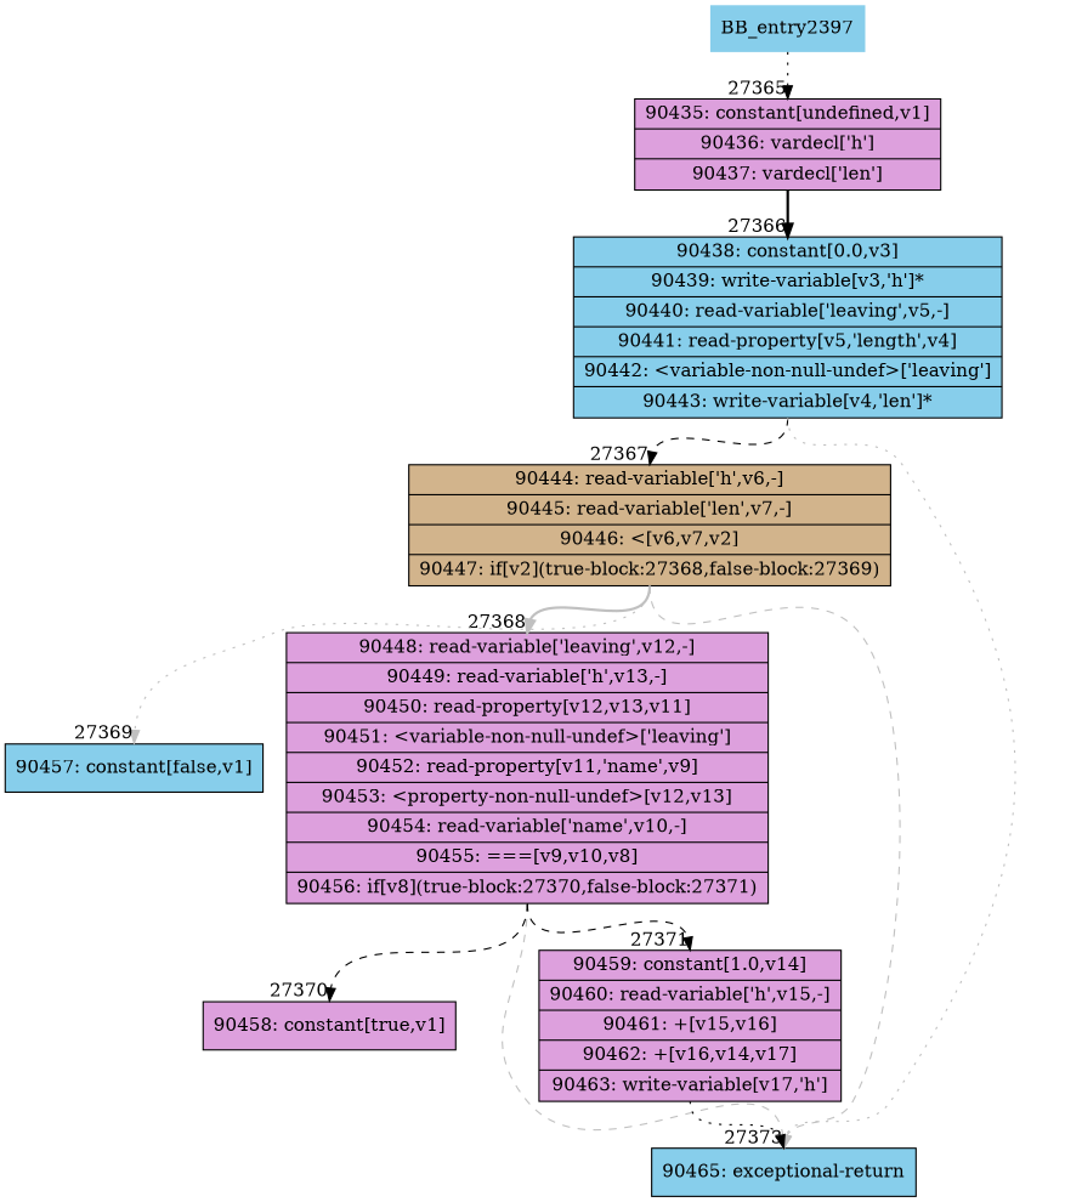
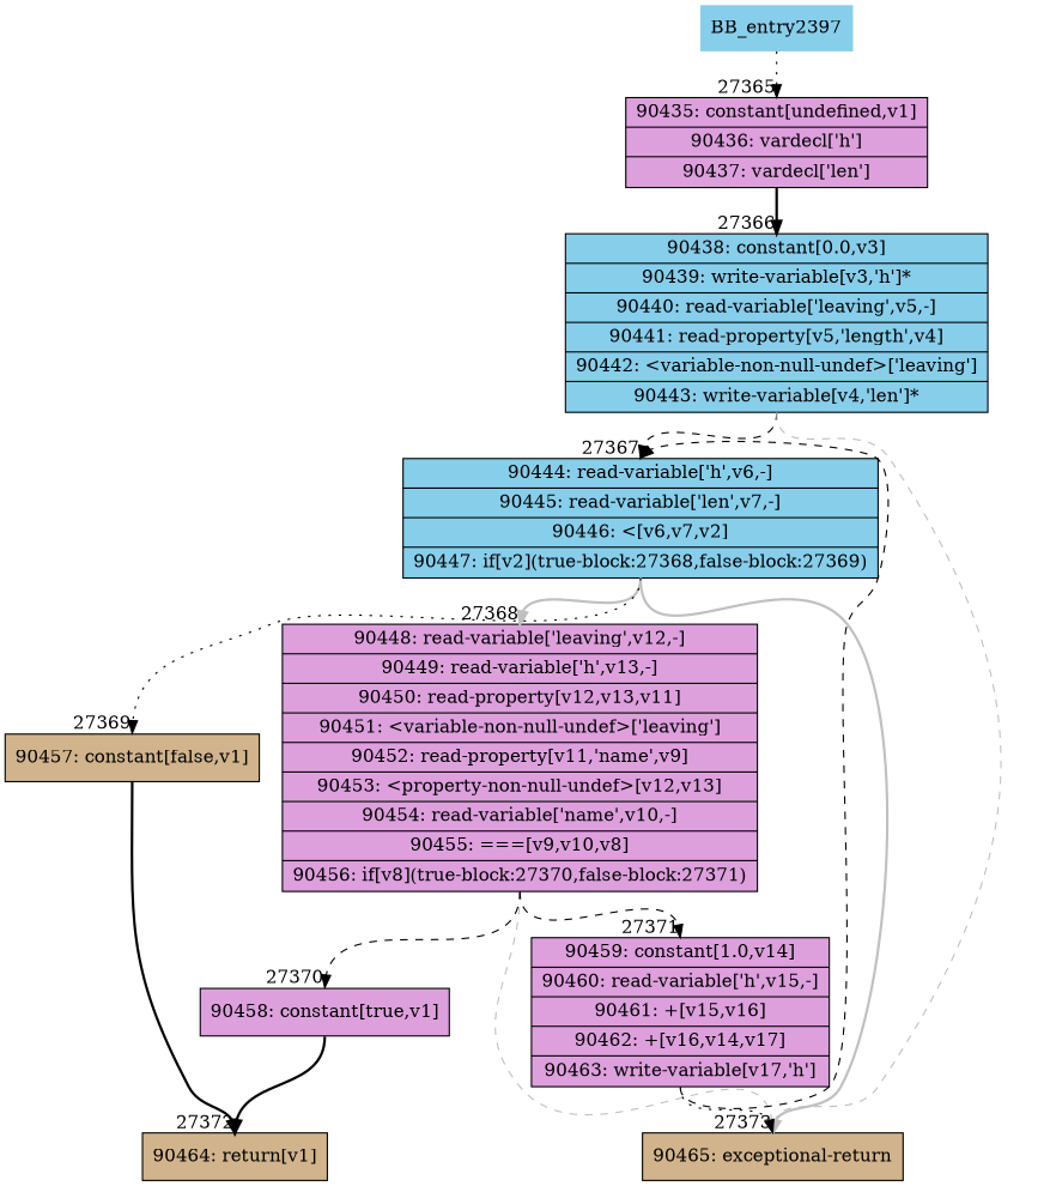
  digraph {
    rankdir=TD
    node [fillcolor=plum shape=record style=filled]
    edge [headport=n style=dashed tailport=s]
    n1 [fillcolor=skyblue label=BB_entry2397 shape=none]
    n2 [label="{90435: constant[undefined,v1]|90436: vardecl['h']|90437: vardecl['len']}"]
    n3 [fillcolor=skyblue label="{90438: constant[0.0,v3]|90439: write-variable[v3,'h']*|90440: read-variable['leaving',v5,-]|90441: read-property[v5,'length',v4]|90442: \<variable-non-null-undef\>['leaving']|90443: write-variable[v4,'len']*}"]
-   n4 [fillcolor=tan label="{90444: read-variable['h',v6,-]|90445: read-variable['len',v7,-]|90446: \<[v6,v7,v2]|90447: if[v2](true-block:27368,false-block:27369)}"]
-   n5 [fillcolor=skyblue label="{90465: exceptional-return}"]
+   n4 [fillcolor=skyblue label="{90444: read-variable['h',v6,-]|90445: read-variable['len',v7,-]|90446: \<[v6,v7,v2]|90447: if[v2](true-block:27368,false-block:27369)}"]
+   n5 [fillcolor=tan label="{90465: exceptional-return}"]
    n6 [label="{90448: read-variable['leaving',v12,-]|90449: read-variable['h',v13,-]|90450: read-property[v12,v13,v11]|90451: \<variable-non-null-undef\>['leaving']|90452: read-property[v11,'name',v9]|90453: \<property-non-null-undef\>[v12,v13]|90454: read-variable['name',v10,-]|90455: ===[v9,v10,v8]|90456: if[v8](true-block:27370,false-block:27371)}"]
-   n7 [fillcolor=skyblue label="{90457: constant[false,v1]}"]
+   n7 [fillcolor=tan label="{90457: constant[false,v1]}"]
    n8 [label="{90458: constant[true,v1]}"]
    n9 [label="{90459: constant[1.0,v14]|90460: read-variable['h',v15,-]|90461: +[v15,v16]|90462: +[v16,v14,v17]|90463: write-variable[v17,'h']}"]
+   n10 [fillcolor=tan label="{90464: return[v1]}"]
    n1 -> n2 [headlabel="    27365" style=dotted]
    n2 -> n3 [headlabel="      27366" style=bold]
    n3 -> n4 [headlabel="      27367"]
-   n3 -> n5 [color=gray headlabel="      27373" style=dotted]
-   n4 -> n5 [color=gray]
+   n3 -> n5 [color=gray headlabel="      27373"]
+   n4 -> n5 [color=gray style=bold]
    n4 -> n6 [color=gray headlabel="      27368" style=bold]
-   n4 -> n7 [headlabel="      27369" style=dotted color=gray]
+   n4 -> n7 [headlabel="      27369" style=dotted]
    n6 -> n5 [color=gray]
    n6 -> n8 [headlabel="      27370"]
    n6 -> n9 [headlabel="      27371"]
+   n7 -> n10 [headlabel="      27372" style=bold]
+   n8 -> n10 [style=bold]
+   n9 -> n4
    n9 -> n5 [color=black style=dotted]
  }
